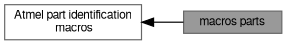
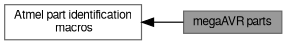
  digraph {
    rankdir=LR
    node [fontname=FreeSans fontsize=10 shape=box style=filled]
-   n1 [color=gray40 fillcolor=grey60 fontcolor=black height=0.2 label="macros parts" width=0.4]
+   n1 [color=gray40 fillcolor=grey60 fontcolor=black height=0.2 label="megaAVR parts" width=0.4]
    n2 [color=grey40 fillcolor=white height=0.2 label="Atmel part identification\l macros" width=0.4]
    n2 -> n1 [dir=back fontname=FreeSans fontsize=10 labelfontname=FreeSans labelfontsize=10 shape=plaintext style=solid]
  }
